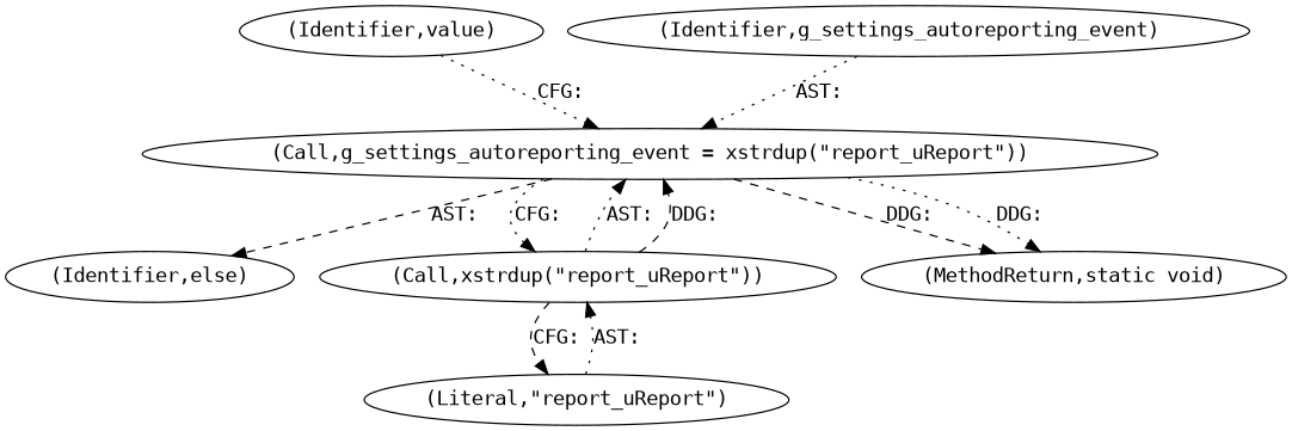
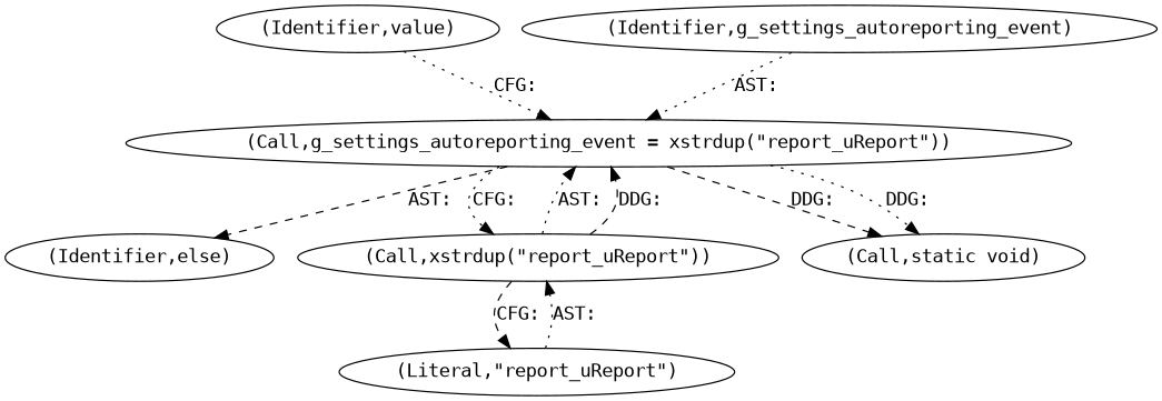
  digraph {
    fontname="DejaVu Sans Mono"
    node [fontname="DejaVu Sans Mono"]
    edge [fontname="DejaVu Sans Mono" style=dotted]
    n1 [label="(Call,g_settings_autoreporting_event = xstrdup(\"report_uReport\"))"]
    n2 [label="(Call,xstrdup(\"report_uReport\"))"]
    n3 [label="(Identifier,else)"]
-   n4 [label="(MethodReturn,static void)"]
+   n4 [label="(Call,static void)"]
    n5 [label="(Literal,\"report_uReport\")"]
    n6 [label="(Identifier,value)"]
    n7 [label="(Identifier,g_settings_autoreporting_event)"]
    n1 -> n2 [label="CFG: "]
    n1 -> n3 [label="AST: " style=dashed]
    n1 -> n4 [label="DDG: " style=dashed]
    n1 -> n4 [label="DDG: "]
    n2 -> n1 [label="AST: "]
    n2 -> n1 [label="DDG: " style=dashed]
    n2 -> n5 [label="CFG: " style=dashed]
    n5 -> n2 [label="AST: "]
    n6 -> n1 [label="CFG: "]
    n7 -> n1 [label="AST: "]
  }
